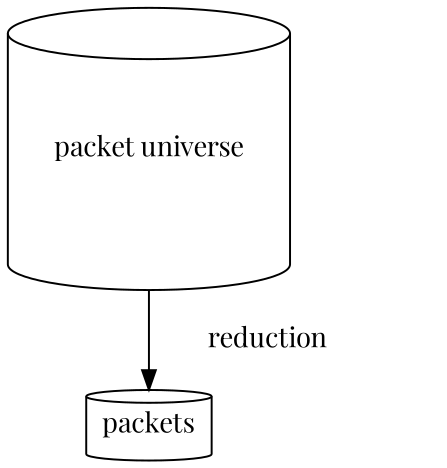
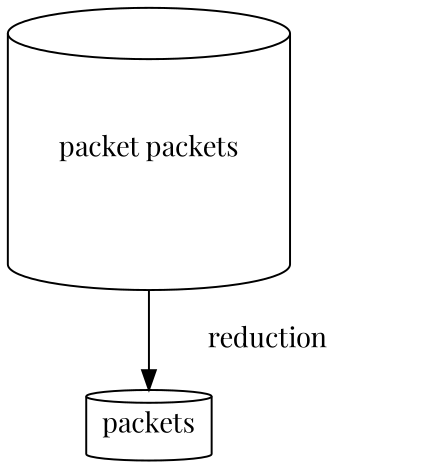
  digraph {
    rankdir=TB
    fontname="Playfair Display"
    node [shape=cylinder fontname="Playfair Display"]
-   n1 [height=2 label="packet universe" width=2]
+   n1 [height=2 label="packet packets" width=2]
    packets
    n1 -> packets [label="        reduction               " fontname="Playfair Display"]
  }
